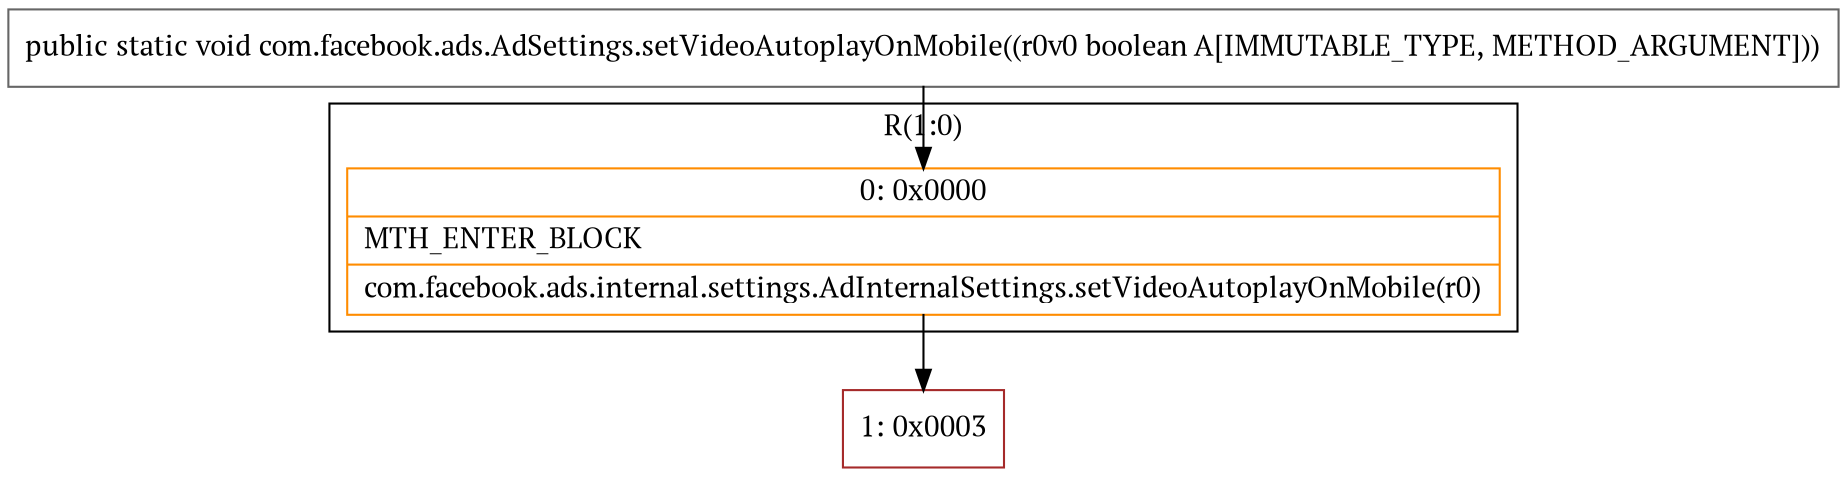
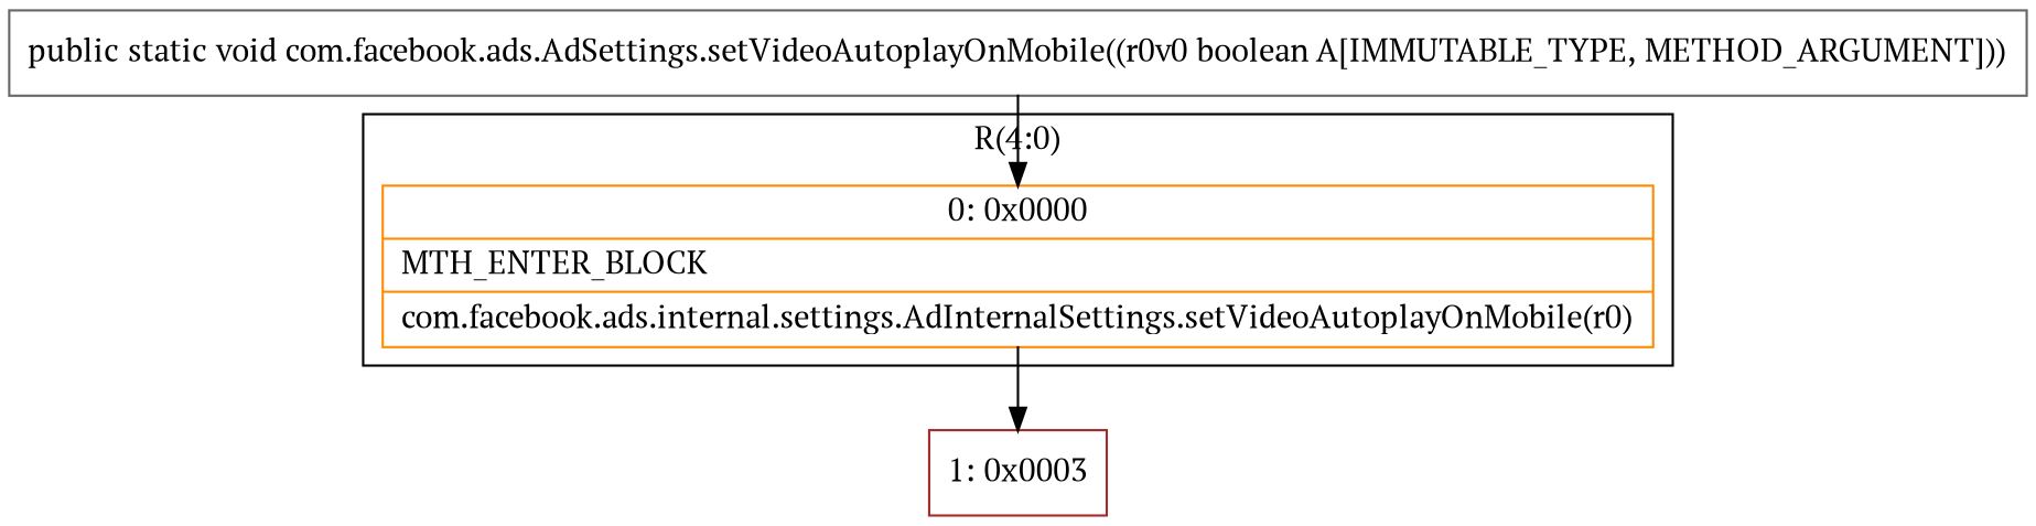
  digraph {
    fontname="PT Serif"
    node [shape=record style=filled fillcolor=white fontname="PT Serif"]
    edge [fontname="PT Serif"]
    n1 [color=darkorange label="{0\:\ 0x0000|MTH_ENTER_BLOCK\l|com.facebook.ads.internal.settings.AdInternalSettings.setVideoAutoplayOnMobile(r0)\l}"]
    n2 [color=brown label="{1\:\ 0x0003}"]
    n3 [label="{public static void com.facebook.ads.AdSettings.setVideoAutoplayOnMobile((r0v0 boolean A[IMMUTABLE_TYPE, METHOD_ARGUMENT])) }" color=gray40]
    subgraph cluster_1 {
-     label="R(1:0)"
+     label="R(4:0)"
      n1
    }
    n1 -> n2
    n3 -> n1
  }
